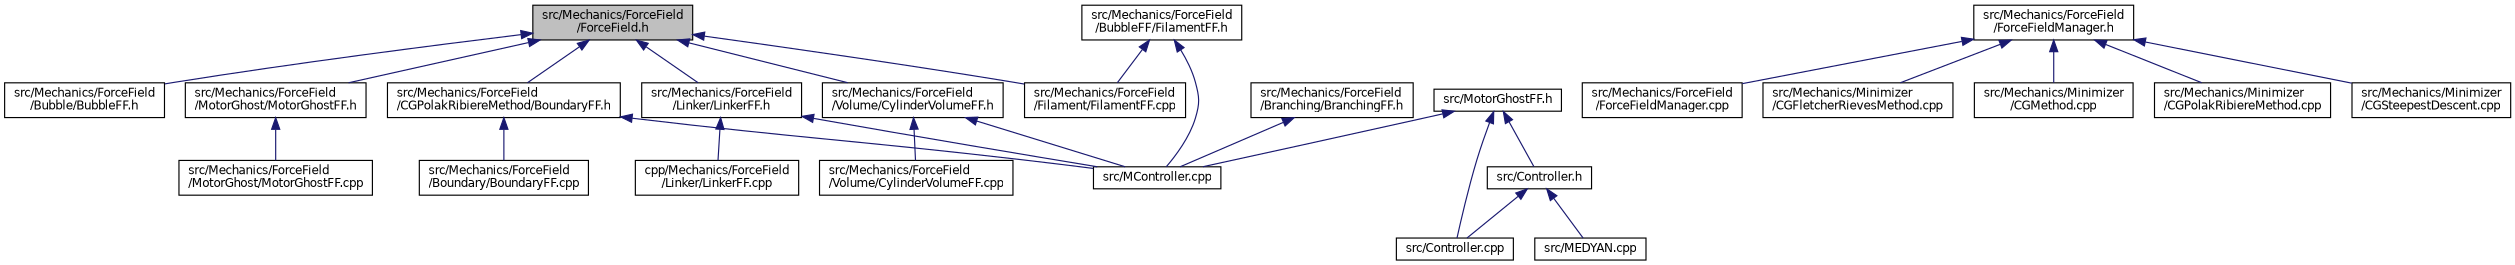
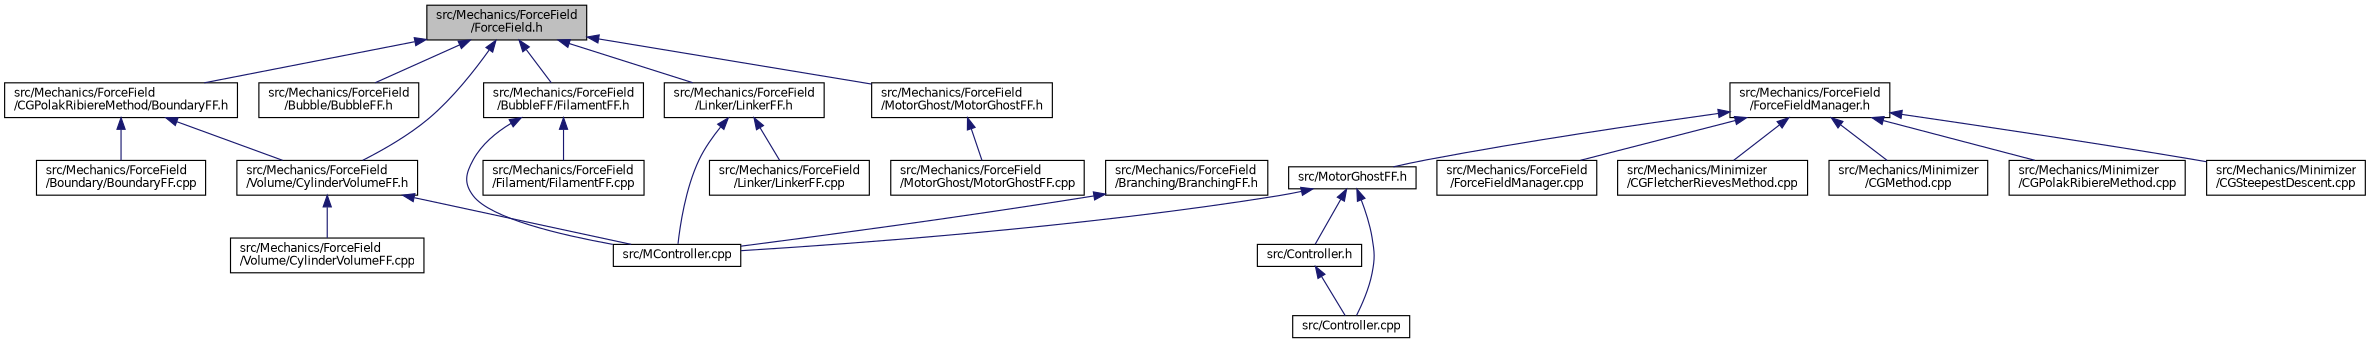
  digraph {
    node [color=black fillcolor=white fontname=Helvetica fontsize=10 shape=record style=filled]
    edge [color=midnightblue dir=back fontname=Helvetica fontsize=10 labelfontname=Helvetica labelfontsize=10 style=solid]
    n1 [fillcolor=grey75 fontcolor=black height=0.2 label="src/Mechanics/ForceField\l/ForceField.h" width=0.4]
    n2 [height=0.2 label="src/Mechanics/ForceField\l/CGPolakRibiereMethod/BoundaryFF.h" width=0.4]
    n3 [height=0.2 label="src/Mechanics/ForceField\l/Bubble/BubbleFF.h" width=0.4]
    n4 [height=0.2 label="src/Mechanics/ForceField\l/BubbleFF/FilamentFF.h" width=0.4]
    n5 [height=0.2 label="src/Mechanics/ForceField\l/Linker/LinkerFF.h" width=0.4]
    n6 [height=0.2 label="src/Mechanics/ForceField\l/MotorGhost/MotorGhostFF.h" width=0.4]
    n7 [height=0.2 label="src/Mechanics/ForceField\l/Volume/CylinderVolumeFF.h" width=0.4]
    n8 [height=0.2 label="src/MController.cpp" width=0.4]
    n9 [height=0.2 label="src/Mechanics/ForceField\l/Boundary/BoundaryFF.cpp" width=0.4]
    n10 [height=0.2 label="src/Mechanics/ForceField\l/Branching/BranchingFF.h" width=0.4]
    n11 [height=0.2 label="src/Mechanics/ForceField\l/Filament/FilamentFF.cpp" width=0.4]
    n12 [height=0.2 label="src/Mechanics/ForceField\l/ForceFieldManager.h" width=0.4]
    n13 [height=0.2 label="src/MotorGhostFF.h" width=0.4]
    n14 [height=0.2 label="src/Mechanics/ForceField\l/ForceFieldManager.cpp" width=0.4]
    n15 [height=0.2 label="src/Mechanics/Minimizer\l/CGFletcherRievesMethod.cpp" width=0.4]
    n16 [height=0.2 label="src/Mechanics/Minimizer\l/CGMethod.cpp" width=0.4]
    n17 [height=0.2 label="src/Mechanics/Minimizer\l/CGPolakRibiereMethod.cpp" width=0.4]
    n18 [height=0.2 label="src/Mechanics/Minimizer\l/CGSteepestDescent.cpp" width=0.4]
-   n19 [height=0.2 label="cpp/Mechanics/ForceField\l/Linker/LinkerFF.cpp" width=0.4]
+   n19 [height=0.2 label="src/Mechanics/ForceField\l/Linker/LinkerFF.cpp" width=0.4]
    n20 [height=0.2 label="src/Mechanics/ForceField\l/MotorGhost/MotorGhostFF.cpp" width=0.4]
    n21 [height=0.2 label="src/Mechanics/ForceField\l/Volume/CylinderVolumeFF.cpp" width=0.4]
    n22 [height=0.2 label="src/Controller.h" width=0.4]
    n23 [height=0.2 label="src/Controller.cpp" width=0.4]
-   n24 [height=0.2 label="src/MEDYAN.cpp" width=0.4]
    n1 -> n2
    n1 -> n3
-   n1 -> n11
+   n1 -> n4
    n1 -> n5
    n1 -> n6
    n1 -> n7
-   n2 -> n8
+   n2 -> n7
    n2 -> n9
    n4 -> n8
    n4 -> n11
    n5 -> n8
    n5 -> n19
    n6 -> n20
    n7 -> n8
    n7 -> n21
    n10 -> n8
+   n12 -> n13
    n12 -> n14
    n12 -> n15
    n12 -> n16
    n12 -> n17
    n12 -> n18
    n13 -> n8
    n13 -> n22
    n13 -> n23
    n22 -> n23
-   n22 -> n24
  }
